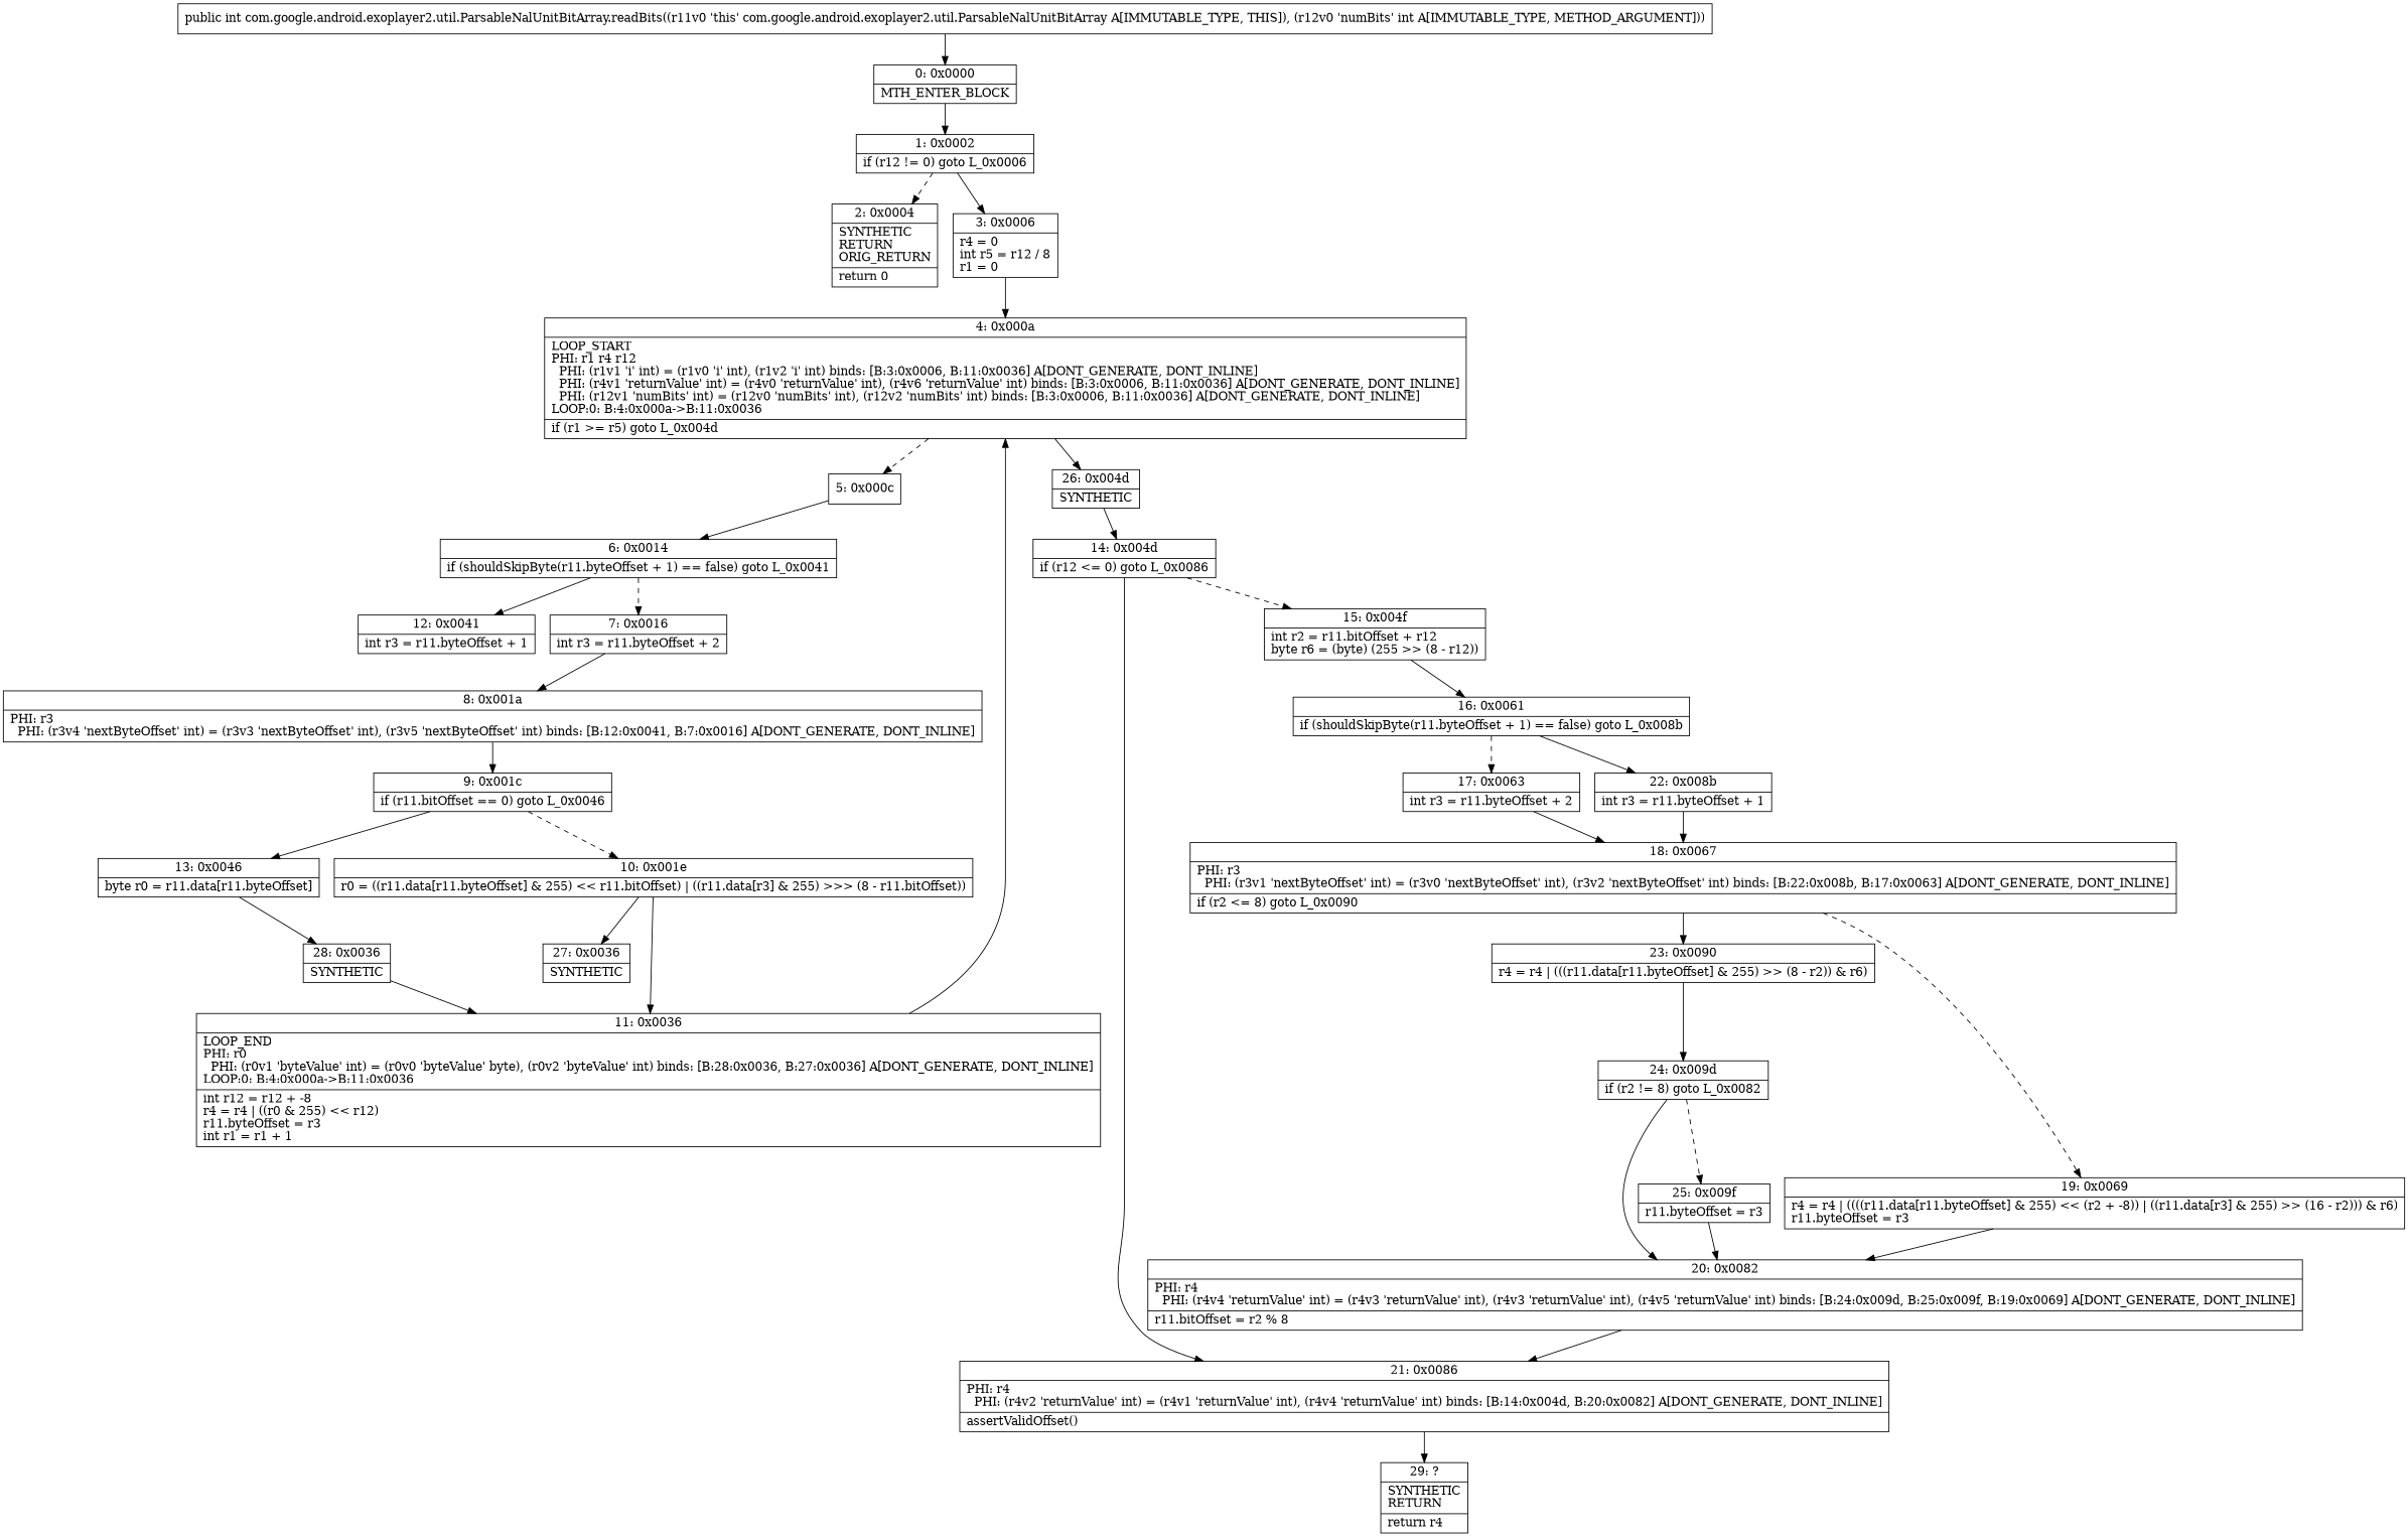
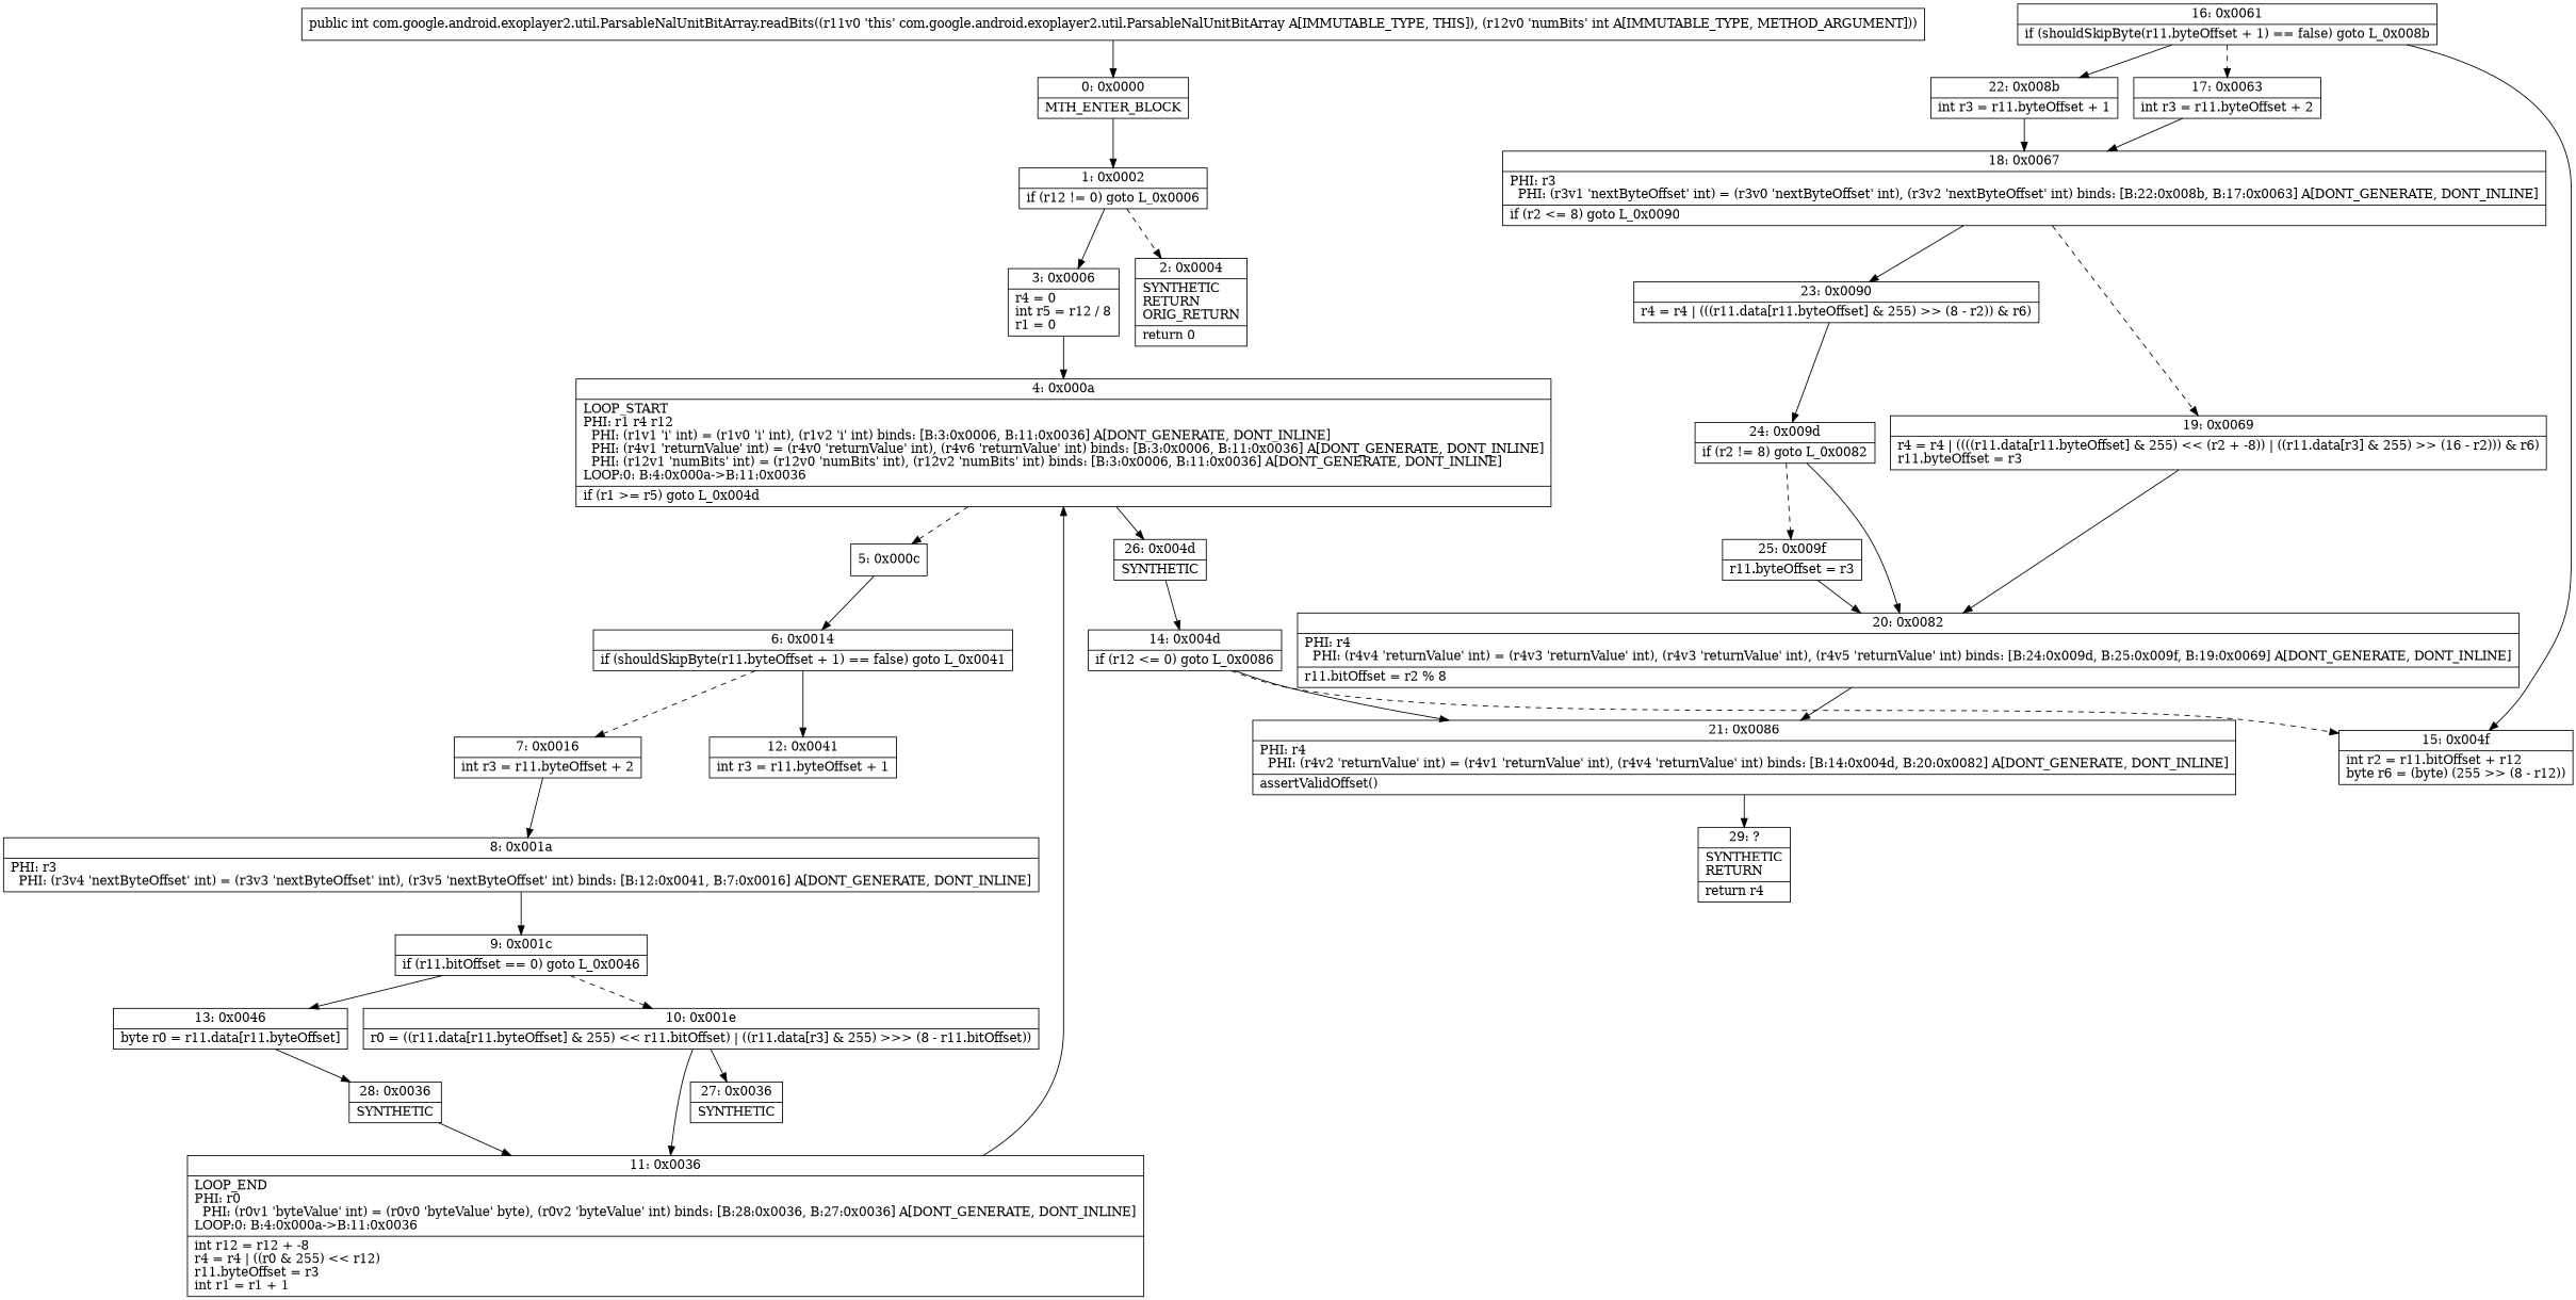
  digraph {
    node [shape=record]
    n1 [label="{0\:\ 0x0000|MTH_ENTER_BLOCK\l}"]
    n2 [label="{1\:\ 0x0002|if (r12 != 0) goto L_0x0006\l}"]
    n3 [label="{2\:\ 0x0004|SYNTHETIC\lRETURN\lORIG_RETURN\l|return 0\l}"]
    n4 [label="{3\:\ 0x0006|r4 = 0\lint r5 = r12 \/ 8\lr1 = 0\l}"]
    n5 [label="{4\:\ 0x000a|LOOP_START\lPHI: r1 r4 r12 \l  PHI: (r1v1 'i' int) = (r1v0 'i' int), (r1v2 'i' int) binds: [B:3:0x0006, B:11:0x0036] A[DONT_GENERATE, DONT_INLINE]\l  PHI: (r4v1 'returnValue' int) = (r4v0 'returnValue' int), (r4v6 'returnValue' int) binds: [B:3:0x0006, B:11:0x0036] A[DONT_GENERATE, DONT_INLINE]\l  PHI: (r12v1 'numBits' int) = (r12v0 'numBits' int), (r12v2 'numBits' int) binds: [B:3:0x0006, B:11:0x0036] A[DONT_GENERATE, DONT_INLINE]\lLOOP:0: B:4:0x000a\-\>B:11:0x0036\l|if (r1 \>= r5) goto L_0x004d\l}"]
    n6 [label="{5\:\ 0x000c}"]
    n7 [label="{26\:\ 0x004d|SYNTHETIC\l}"]
    n8 [label="{6\:\ 0x0014|if (shouldSkipByte(r11.byteOffset + 1) == false) goto L_0x0041\l}"]
    n9 [label="{14\:\ 0x004d|if (r12 \<= 0) goto L_0x0086\l}"]
    n10 [label="{7\:\ 0x0016|int r3 = r11.byteOffset + 2\l}"]
    n11 [label="{12\:\ 0x0041|int r3 = r11.byteOffset + 1\l}"]
    n12 [label="{8\:\ 0x001a|PHI: r3 \l  PHI: (r3v4 'nextByteOffset' int) = (r3v3 'nextByteOffset' int), (r3v5 'nextByteOffset' int) binds: [B:12:0x0041, B:7:0x0016] A[DONT_GENERATE, DONT_INLINE]\l}"]
    n13 [label="{9\:\ 0x001c|if (r11.bitOffset == 0) goto L_0x0046\l}"]
    n14 [label="{10\:\ 0x001e|r0 = ((r11.data[r11.byteOffset] & 255) \<\< r11.bitOffset) \| ((r11.data[r3] & 255) \>\>\> (8 \- r11.bitOffset))\l}"]
    n15 [label="{13\:\ 0x0046|byte r0 = r11.data[r11.byteOffset]\l}"]
    n16 [label="{27\:\ 0x0036|SYNTHETIC\l}"]
    n17 [label="{11\:\ 0x0036|LOOP_END\lPHI: r0 \l  PHI: (r0v1 'byteValue' int) = (r0v0 'byteValue' byte), (r0v2 'byteValue' int) binds: [B:28:0x0036, B:27:0x0036] A[DONT_GENERATE, DONT_INLINE]\lLOOP:0: B:4:0x000a\-\>B:11:0x0036\l|int r12 = r12 + \-8\lr4 = r4 \| ((r0 & 255) \<\< r12)\lr11.byteOffset = r3\lint r1 = r1 + 1\l}"]
    n18 [label="{28\:\ 0x0036|SYNTHETIC\l}"]
    n19 [label="{15\:\ 0x004f|int r2 = r11.bitOffset + r12\lbyte r6 = (byte) (255 \>\> (8 \- r12))\l}"]
    n20 [label="{21\:\ 0x0086|PHI: r4 \l  PHI: (r4v2 'returnValue' int) = (r4v1 'returnValue' int), (r4v4 'returnValue' int) binds: [B:14:0x004d, B:20:0x0082] A[DONT_GENERATE, DONT_INLINE]\l|assertValidOffset()\l}"]
    n21 [label="{16\:\ 0x0061|if (shouldSkipByte(r11.byteOffset + 1) == false) goto L_0x008b\l}"]
    n22 [label="{29\:\ ?|SYNTHETIC\lRETURN\l|return r4\l}"]
    n23 [label="{17\:\ 0x0063|int r3 = r11.byteOffset + 2\l}"]
    n24 [label="{22\:\ 0x008b|int r3 = r11.byteOffset + 1\l}"]
    n25 [label="{18\:\ 0x0067|PHI: r3 \l  PHI: (r3v1 'nextByteOffset' int) = (r3v0 'nextByteOffset' int), (r3v2 'nextByteOffset' int) binds: [B:22:0x008b, B:17:0x0063] A[DONT_GENERATE, DONT_INLINE]\l|if (r2 \<= 8) goto L_0x0090\l}"]
    n26 [label="{19\:\ 0x0069|r4 = r4 \| ((((r11.data[r11.byteOffset] & 255) \<\< (r2 + \-8)) \| ((r11.data[r3] & 255) \>\> (16 \- r2))) & r6)\lr11.byteOffset = r3\l}"]
    n27 [label="{23\:\ 0x0090|r4 = r4 \| (((r11.data[r11.byteOffset] & 255) \>\> (8 \- r2)) & r6)\l}"]
    n28 [label="{20\:\ 0x0082|PHI: r4 \l  PHI: (r4v4 'returnValue' int) = (r4v3 'returnValue' int), (r4v3 'returnValue' int), (r4v5 'returnValue' int) binds: [B:24:0x009d, B:25:0x009f, B:19:0x0069] A[DONT_GENERATE, DONT_INLINE]\l|r11.bitOffset = r2 % 8\l}"]
    n29 [label="{24\:\ 0x009d|if (r2 != 8) goto L_0x0082\l}"]
    n30 [label="{25\:\ 0x009f|r11.byteOffset = r3\l}"]
    n31 [label="{public int com.google.android.exoplayer2.util.ParsableNalUnitBitArray.readBits((r11v0 'this' com.google.android.exoplayer2.util.ParsableNalUnitBitArray A[IMMUTABLE_TYPE, THIS]), (r12v0 'numBits' int A[IMMUTABLE_TYPE, METHOD_ARGUMENT])) }"]
    n1 -> n2
    n2 -> n3 [style=dashed]
    n2 -> n4
    n4 -> n5
    n5 -> n6 [style=dashed]
    n5 -> n7
    n6 -> n8
    n7 -> n9
    n8 -> n10 [style=dashed]
    n8 -> n11
    n9 -> n19 [style=dashed]
    n9 -> n20
    n10 -> n12
    n12 -> n13
    n13 -> n14 [style=dashed]
    n13 -> n15
    n14 -> n16
    n14 -> n17
    n15 -> n18
    n17 -> n5
    n18 -> n17
-   n19 -> n21
+   n21 -> n19
    n20 -> n22
    n21 -> n23 [style=dashed]
    n21 -> n24
    n23 -> n25
    n24 -> n25
    n25 -> n26 [style=dashed]
    n25 -> n27
    n26 -> n28
    n27 -> n29
    n28 -> n20
    n29 -> n28
    n29 -> n30 [style=dashed]
    n30 -> n28
    n31 -> n1
  }
